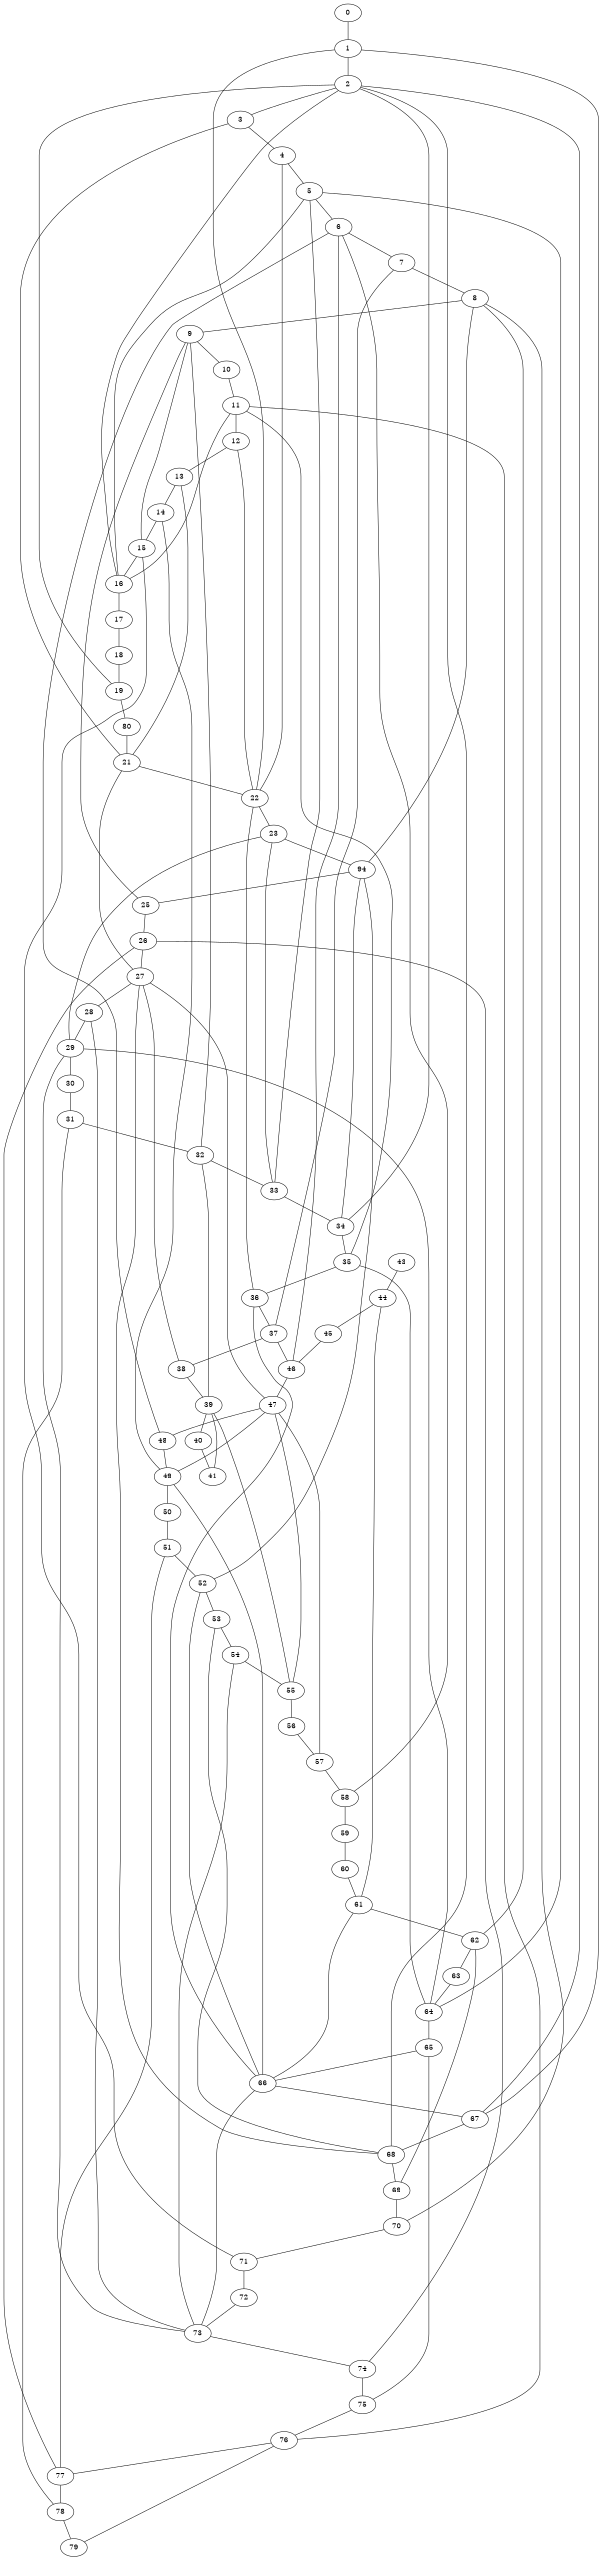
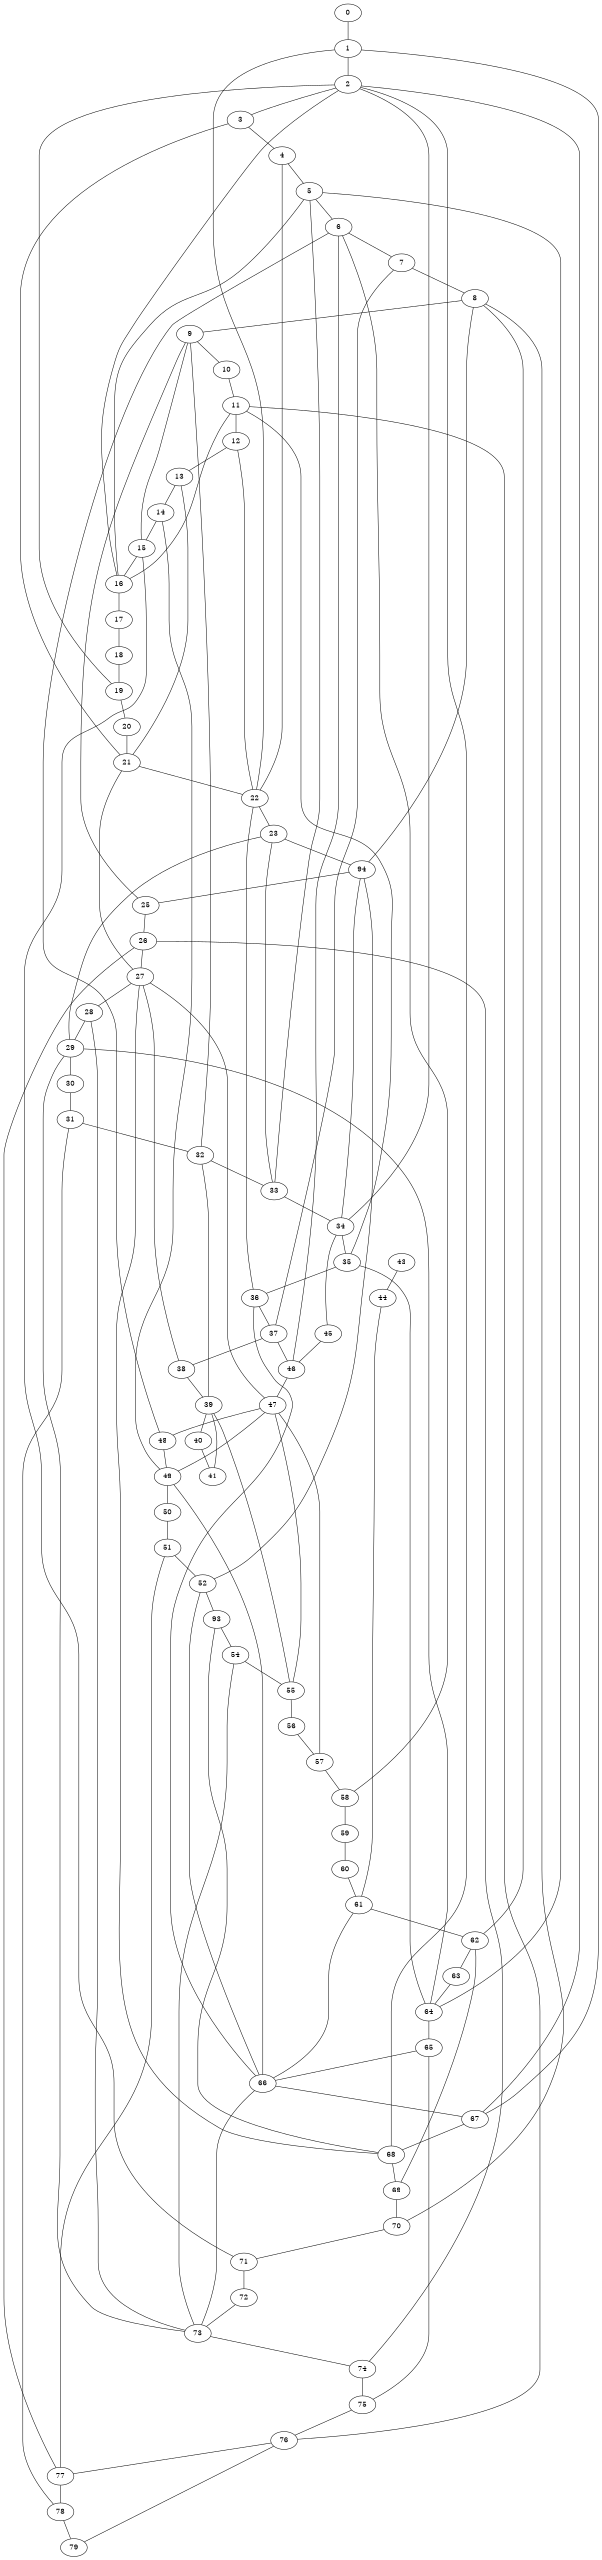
  graph {
    0
    1
    22
    2
    67
    23
    36
    3
    34
    19
    68
    16
    33
    n14 [label=94]
    29
    37
    66
    4
    21
    35
-   20 [label=80]
+   20
    69
    17
    5
    27
    64
    70
    18
    71
    72
    6
    47
    38
    28
    7
    58
    48
    46
    65
    8
    59
    49
    75
    9
    62
    60
    50
    55
    57
    10
    25
    15
    32
    52
    63
    39
    11
    26
-   53
+   53 [label=93]
    12
    76
    77
    74
    40
    41
    13
    79
    14
    78
    73
    51
    30
    31
    54
    56
    43
    44
    45
    61
    0 -- 1
    1 -- 22
    1 -- 2
    1 -- 67
    22 -- 23
    22 -- 36
    2 -- 67
    2 -- 3
    2 -- 34
    2 -- 19
    2 -- 68
    2 -- 16
    67 -- 68
    23 -- 33
    23 -- n14
    23 -- 29
    36 -- 37
    36 -- 66
    3 -- 4
    3 -- 21
    34 -- 35
    19 -- 20
    68 -- 69
    16 -- 17
    33 -- 34
    n14 -- 34
    n14 -- 25
    n14 -- 52
    29 -- 64
    29 -- 73
    29 -- 30
    37 -- 38
    37 -- 46
    66 -- 67
    66 -- 73
    4 -- 22
    4 -- 5
    21 -- 22
    21 -- 27
    35 -- 36
    35 -- 64
    20 -- 21
    69 -- 70
    17 -- 18
    5 -- 16
    5 -- 33
    5 -- 64
    5 -- 6
    27 -- 68
    27 -- 47
    27 -- 38
    27 -- 28
    64 -- 65
    70 -- 71
    18 -- 19
    71 -- 72
    72 -- 73
    6 -- 7
    6 -- 58
    6 -- 48
    6 -- 46
    47 -- 48
    47 -- 49
    47 -- 55
    47 -- 57
    38 -- 39
    28 -- 29
    28 -- 73
    7 -- 37
    7 -- 8
    58 -- 59
    48 -- 49
    46 -- 47
    65 -- 66
    65 -- 75
    8 -- n14
    8 -- 70
    8 -- 9
    8 -- 62
    59 -- 60
    49 -- 66
    49 -- 50
    75 -- 76
    9 -- 10
    9 -- 25
    9 -- 15
    9 -- 32
    62 -- 69
    62 -- 63
    60 -- 61
    50 -- 51
    55 -- 56
    57 -- 58
    10 -- 11
    25 -- 26
    15 -- 16
    15 -- 71
    32 -- 33
    32 -- 39
    52 -- 66
    52 -- 53
    63 -- 64
    39 -- 55
    39 -- 40
    39 -- 41
    11 -- 16
    11 -- 35
    11 -- 12
    11 -- 76
    26 -- 27
    26 -- 77
    26 -- 74
    53 -- 68
    53 -- 54
    12 -- 22
    12 -- 13
    76 -- 77
    76 -- 79
    77 -- 78
    74 -- 75
    40 -- 41
    13 -- 21
    13 -- 14
    14 -- 49
    14 -- 15
    78 -- 79
    73 -- 74
    51 -- 52
    51 -- 77
    30 -- 31
    31 -- 32
    31 -- 78
    54 -- 55
    54 -- 73
    56 -- 57
    43 -- 44
-   44 -- 45
+   34 -- 45
    44 -- 61
    45 -- 46
    61 -- 66
    61 -- 62
  }
